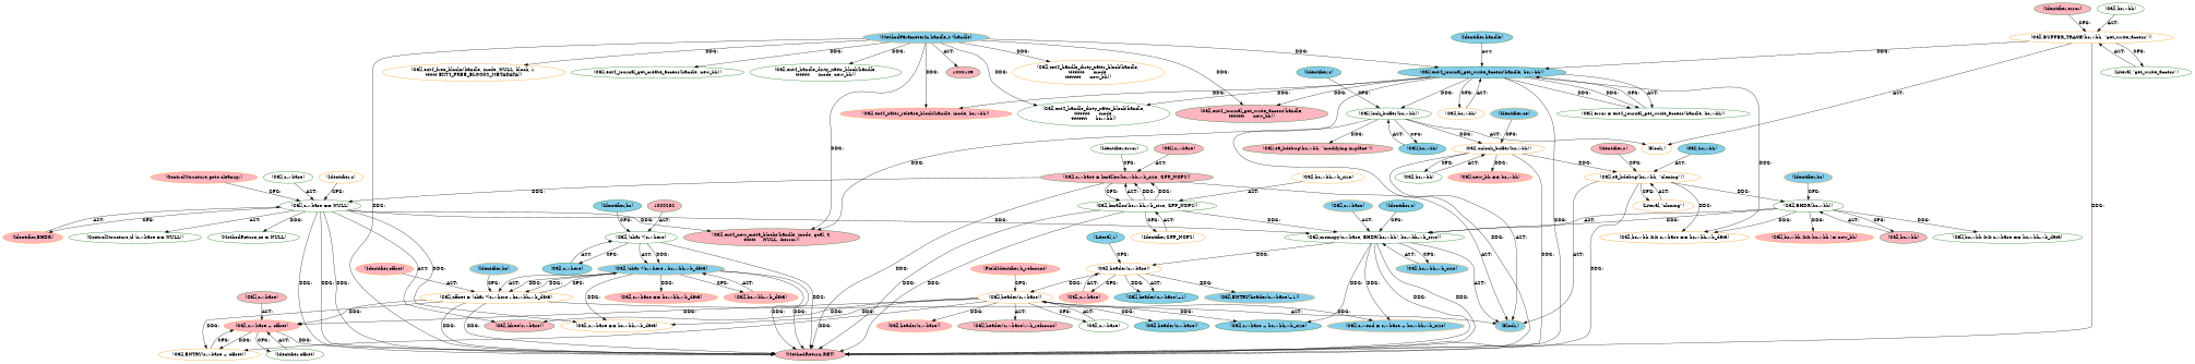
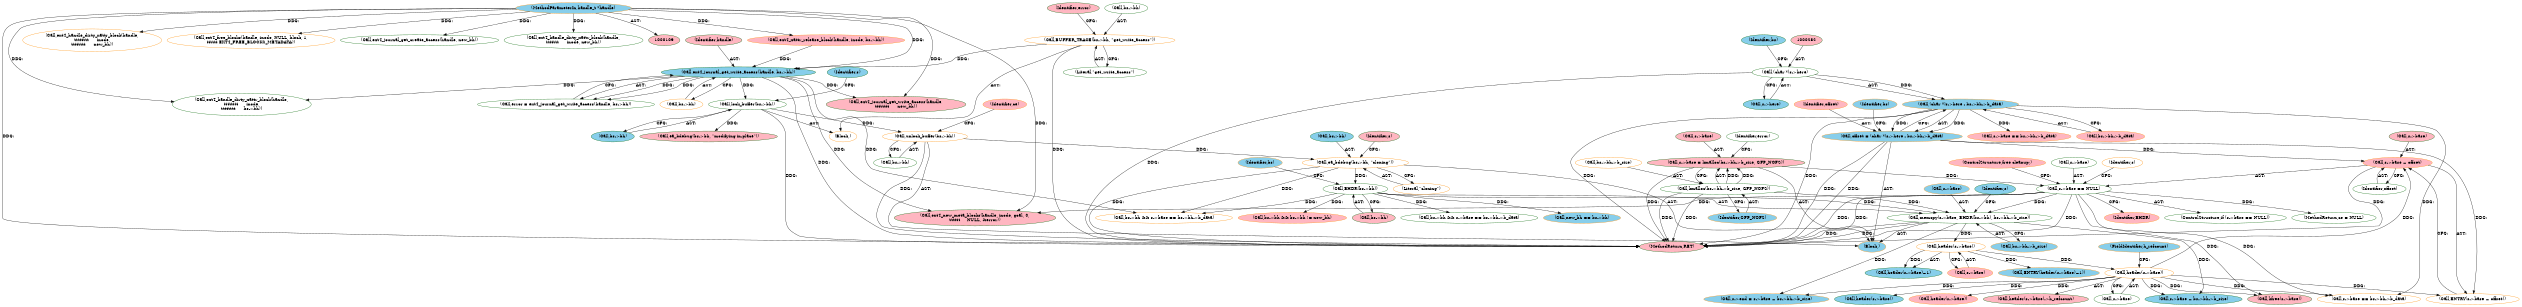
  digraph {
    node [color=darkgreen fillcolor=white style=filled]
    n1 [color=darkorange fillcolor=lightpink label="(Call,s->base + offset)"]
    n2 [color=darkorange label="(Call,ENTRY(s->base + offset))"]
    n3 [fillcolor=lightpink label="(MethodReturn,RET)"]
    n4 [label="(Identifier,offset)"]
    n5 [color=darkorange label="(Call,header(s->base))"]
    n6 [color=darkorange fillcolor=skyblue label="(Call,s->end = s->base + bs->bh->b_size)"]
    n7 [fillcolor=lightpink label="(Call,kfree(s->base))"]
    n8 [label="(Call,s->base)"]
    n9 [fillcolor=skyblue label="(Call,s->base + bs->bh->b_size)"]
    n10 [color=darkorange label="(Call,s->base == bs->bh->b_data)"]
    n11 [fillcolor=skyblue label="(Call,header(s->base))"]
    n12 [color=darkorange fillcolor=lightpink label="(Call,header(s->base))"]
    n13 [fillcolor=lightpink label="(Call,header(s->base)->h_refcount)"]
    n14 [color=darkorange label="(Call,header(s->base))"]
    n15 [color=darkorange fillcolor=lightpink label="(Call,s->base)"]
    n16 [fillcolor=skyblue label="(Call,header(s->base)+1)"]
    n17 [color=darkorange fillcolor=skyblue label="(Call,ENTRY(header(s->base)+1))"]
    n18 [label="(Call,memcpy(s->base, BHDR(bs->bh), bs->bh->b_size))"]
    n19 [color=darkorange fillcolor=skyblue label="(Block,)"]
    n20 [color=darkorange fillcolor=skyblue label="(Call,bs->bh->b_size)"]
    n21 [label="(Call,s->base == NULL)"]
    n22 [color=darkorange fillcolor=lightpink label="(Identifier,BHDR)"]
    n23 [label="(ControlStructure,if (s->base == NULL))"]
    n24 [fillcolor=lightpink label="(Call,ext4_new_meta_blocks(handle, inode, goal, 0,\n\t\t\t\t\t\t     NULL, &error))"]
    n25 [label="(MethodReturn,ce = NULL)"]
    n26 [fillcolor=lightpink label="(Call,s->base = kmalloc(bs->bh->b_size, GFP_NOFS))"]
    n27 [label="(Call,kmalloc(bs->bh->b_size, GFP_NOFS))"]
-   n28 [color=darkorange label="(Identifier,GFP_NOFS)"]
+   n28 [color=darkorange fillcolor=skyblue label="(Identifier,GFP_NOFS)"]
    n29 [label="(Call,BHDR(bs->bh))"]
    n30 [color=darkorange fillcolor=lightpink label="(Call,bs->bh && bs->bh != new_bh)"]
    n31 [label="(Call,bs->bh && s->base == bs->bh->b_data)"]
-   n32 [color=darkorange fillcolor=lightpink label="(Call,new_bh == bs->bh)"]
+   n32 [color=darkorange fillcolor=skyblue label="(Call,new_bh == bs->bh)"]
    n33 [fillcolor=lightpink label="(Call,bs->bh)"]
    n34 [color=darkorange label="(Call,bs->bh && s->base == bs->bh->b_data)"]
    n35 [color=darkorange label="(Call,ea_bdebug(bs->bh, \"cloning\"))"]
    n36 [color=darkorange label="(Literal,\"cloning\")"]
    n37 [color=darkorange label="(Call,unlock_buffer(bs->bh))"]
    n38 [label="(Call,bs->bh)"]
    n39 [label="(Call,lock_buffer(bs->bh))"]
    n40 [fillcolor=skyblue label="(Call,bs->bh)"]
    n41 [fillcolor=lightpink label="(Call,ea_bdebug(bs->bh, \"modifying in-place\"))"]
    n42 [color=darkorange label="(Block,)"]
    n43 [fillcolor=skyblue label="(Call,ext4_journal_get_write_access(handle, bs->bh))"]
    n44 [color=darkorange label="(Call,bs->bh)"]
    n45 [color=darkorange fillcolor=lightpink label="(Call,ext4_xattr_release_block(handle, inode, bs->bh))"]
    n46 [fillcolor=lightpink label="(Call,ext4_journal_get_write_access(handle,\n\t\t\t\t\t\t\t\t      new_bh))"]
    n47 [label="(Call,ext4_handle_dirty_xattr_block(handle,\n\t\t\t\t\t\t\t\t      inode,\n\t\t\t\t\t\t\t\t      bs->bh))"]
    n48 [label="(Call,error = ext4_journal_get_write_access(handle, bs->bh))"]
    n49 [color=darkorange fillcolor=skyblue label="(MethodParameterIn,handle_t *handle)"]
    n50 [color=darkorange label="(Call,ext4_handle_dirty_xattr_block(handle,\n\t\t\t\t\t\t\t\t      inode,\n\t\t\t\t\t\t\t\t      new_bh))"]
    n51 [color=darkorange label="(Call,ext4_free_blocks(handle, inode, NULL, block, 1,\n\t\t\t\t\t\t EXT4_FREE_BLOCKS_METADATA))"]
    n52 [label="(Call,ext4_journal_get_create_access(handle, new_bh))"]
    n53 [label="(Call,ext4_handle_dirty_xattr_block(handle,\n\t\t\t\t\t\t\t      inode, new_bh))"]
    1000109 [fillcolor=lightpink]
    n55 [color=darkorange label="(Call,BUFFER_TRACE(bs->bh, \"get_write_access\"))"]
    n56 [label="(Literal,\"get_write_access\")"]
-   n57 [color=darkorange label="(Call,offset = (char *)s->here - bs->bh->b_data)"]
+   n57 [color=darkorange fillcolor=skyblue label="(Call,offset = (char *)s->here - bs->bh->b_data)"]
    n58 [color=darkorange fillcolor=skyblue label="(Call,(char *)s->here - bs->bh->b_data)"]
    n59 [color=darkorange fillcolor=lightpink label="(Call,s->base == bs->bh->b_data)"]
    n60 [color=darkorange fillcolor=lightpink label="(Call,bs->bh->b_data)"]
    n61 [label="(Call,(char *)s->here)"]
    n62 [fillcolor=skyblue label="(Call,s->here)"]
    n63 [fillcolor=lightpink label="(Identifier,error)"]
    n64 [fillcolor=lightpink label="(Call,s->base)"]
    n65 [fillcolor=skyblue label="(Identifier,s)"]
    n66 [label="(Identifier,error)"]
    n67 [color=darkorange fillcolor=skyblue label="(Identifier,bs)"]
-   n68 [color=darkorange fillcolor=lightpink label="(ControlStructure,goto cleanup;)"]
+   n68 [color=darkorange fillcolor=lightpink label="(ControlStructure,free cleanup;)"]
    n69 [fillcolor=skyblue label="(Identifier,s)"]
-   n70 [color=darkorange fillcolor=skyblue label="(Identifier,ce)"]
-   n71 [fillcolor=skyblue label="(Literal,1)"]
-   n72 [fillcolor=skyblue label="(Identifier,handle)"]
+   n70 [color=darkorange fillcolor=lightpink label="(Identifier,ce)"]
+   n72 [fillcolor=lightpink label="(Identifier,handle)"]
    n73 [fillcolor=skyblue label="(Identifier,bs)"]
    n74 [label="(Call,s->base)"]
    n75 [label="(Call,bs->bh)"]
    n76 [color=darkorange fillcolor=lightpink label="(Identifier,offset)"]
    n77 [color=darkorange fillcolor=skyblue label="(Call,s->base)"]
    n78 [fillcolor=lightpink label="(Call,s->base)"]
    n79 [color=darkorange fillcolor=skyblue label="(Identifier,bs)"]
-   n80 [color=darkorange fillcolor=lightpink label="(FieldIdentifier,h_refcount)"]
+   n80 [color=darkorange fillcolor=skyblue label="(FieldIdentifier,h_refcount)"]
    n81 [color=darkorange label="(Call,bs->bh->b_size)"]
    n82 [color=darkorange label="(Identifier,s)"]
    n83 [fillcolor=lightpink label="(Identifier,s)"]
    n84 [fillcolor=skyblue label="(Call,bs->bh)"]
    1000282 [fillcolor=lightpink]
-   n1 -> n2 [label="DDG: "]
+   n1 -> n2 [label="AST: "]
    n1 -> n3 [label="DDG: "]
    n1 -> n4 [label="CFG: "]
    n2 -> n1 [label="CFG: "]
    n4 -> n1 [label="AST: "]
    n5 -> n1 [label="DDG: "]
    n5 -> n2 [label="DDG: "]
    n5 -> n6 [label="DDG: "]
    n5 -> n7 [label="DDG: "]
    n5 -> n8 [label="CFG: "]
    n5 -> n9 [label="DDG: "]
    n5 -> n10 [label="DDG: "]
    n5 -> n11 [label="DDG: "]
    n5 -> n12 [label="DDG: "]
    n5 -> n13 [label="AST: "]
    n8 -> n5 [label="AST: "]
    n14 -> n5 [label="DDG: "]
    n14 -> n15 [label="CFG: "]
    n14 -> n16 [label="AST: "]
    n14 -> n16 [label="DDG: "]
    n14 -> n17 [label="DDG: "]
    n15 -> n14 [label="AST: "]
    n18 -> n3 [label="DDG: "]
    n18 -> n3 [label="DDG: "]
    n18 -> n6 [label="DDG: "]
    n18 -> n9 [label="DDG: "]
    n18 -> n14 [label="DDG: "]
    n18 -> n19 [label="AST: "]
    n18 -> n20 [label="CFG: "]
    n20 -> n18 [label="AST: "]
    n21 -> n3 [label="DDG: "]
    n21 -> n3 [label="DDG: "]
    n21 -> n3 [label="DDG: "]
-   n21 -> n7 [label="AST: "]
+   n21 -> n7 [label="DDG: "]
    n21 -> n10 [label="DDG: "]
    n21 -> n18 [label="DDG: "]
    n21 -> n22 [label="CFG: "]
    n21 -> n23 [label="AST: "]
    n21 -> n24 [label="DDG: "]
    n21 -> n25 [label="DDG: "]
-   n22 -> n21 [label="AST: "]
+   n1 -> n21 [label="AST: "]
    n26 -> n3 [label="DDG: "]
    n26 -> n19 [label="AST: "]
    n26 -> n21 [label="DDG: "]
    n26 -> n27 [label="CFG: "]
    n27 -> n3 [label="DDG: "]
    n27 -> n3 [label="DDG: "]
    n27 -> n18 [label="DDG: "]
    n27 -> n26 [label="AST: "]
    n27 -> n26 [label="DDG: "]
    n27 -> n26 [label="DDG: "]
    n27 -> n28 [label="CFG: "]
    n28 -> n27 [label="AST: "]
    n29 -> n18 [label="AST: "]
    n29 -> n18 [label="DDG: "]
    n29 -> n30 [label="DDG: "]
    n29 -> n31 [label="DDG: "]
-   n37 -> n32 [label="DDG: "]
+   n29 -> n32 [label="DDG: "]
    n29 -> n33 [label="CFG: "]
    n29 -> n34 [label="DDG: "]
    n33 -> n29 [label="AST: "]
    n35 -> n3 [label="DDG: "]
    n35 -> n19 [label="AST: "]
    n35 -> n29 [label="DDG: "]
    n35 -> n34 [label="DDG: "]
    n35 -> n36 [label="CFG: "]
    n36 -> n35 [label="AST: "]
    n37 -> n3 [label="DDG: "]
    n37 -> n19 [label="AST: "]
    n37 -> n35 [label="DDG: "]
    n37 -> n38 [label="CFG: "]
    n38 -> n37 [label="AST: "]
    n39 -> n3 [label="DDG: "]
    n39 -> n37 [label="DDG: "]
    n39 -> n40 [label="CFG: "]
    n39 -> n41 [label="DDG: "]
    n39 -> n42 [label="AST: "]
    n40 -> n39 [label="AST: "]
    n43 -> n3 [label="DDG: "]
    n43 -> n24 [label="DDG: "]
    n43 -> n34 [label="DDG: "]
    n43 -> n39 [label="DDG: "]
    n43 -> n44 [label="CFG: "]
-   n43 -> n45 [label="DDG: "]
+   n45 -> n43 [label="DDG: "]
    n43 -> n46 [label="DDG: "]
    n43 -> n47 [label="DDG: "]
    n43 -> n48 [label="AST: "]
    n43 -> n48 [label="DDG: "]
    n43 -> n48 [label="DDG: "]
    n44 -> n43 [label="AST: "]
    n48 -> n43 [label="CFG: "]
    n49 -> n3 [label="DDG: "]
    n49 -> n24 [label="DDG: "]
    n49 -> n43 [label="DDG: "]
    n49 -> n45 [label="DDG: "]
    n49 -> n46 [label="DDG: "]
    n49 -> n47 [label="DDG: "]
    n49 -> n50 [label="DDG: "]
    n49 -> n51 [label="DDG: "]
    n49 -> n52 [label="DDG: "]
    n49 -> n53 [label="DDG: "]
    n49 -> 1000109 [label="AST: "]
    n55 -> n3 [label="DDG: "]
    n55 -> n42 [label="AST: "]
    n55 -> n43 [label="DDG: "]
    n55 -> n56 [label="CFG: "]
    n56 -> n55 [label="AST: "]
    n57 -> n1 [label="DDG: "]
    n57 -> n2 [label="DDG: "]
    n57 -> n3 [label="DDG: "]
    n57 -> n3 [label="DDG: "]
    n57 -> n19 [label="AST: "]
    n57 -> n58 [label="CFG: "]
    n58 -> n3 [label="DDG: "]
    n58 -> n3 [label="DDG: "]
    n58 -> n10 [label="DDG: "]
    n58 -> n57 [label="AST: "]
    n58 -> n57 [label="DDG: "]
    n58 -> n57 [label="DDG: "]
    n58 -> n59 [label="DDG: "]
    n58 -> n60 [label="CFG: "]
    n60 -> n58 [label="AST: "]
    n61 -> n3 [label="DDG: "]
    n61 -> n58 [label="AST: "]
    n61 -> n58 [label="DDG: "]
    n61 -> n62 [label="CFG: "]
    n62 -> n61 [label="AST: "]
    n63 -> n55 [label="CFG: "]
    n64 -> n1 [label="AST: "]
    n65 -> n18 [label="CFG: "]
    n66 -> n26 [label="CFG: "]
    n67 -> n57 [label="CFG: "]
    n68 -> n21 [label="CFG: "]
    n69 -> n39 [label="CFG: "]
    n70 -> n37 [label="CFG: "]
-   n71 -> n14 [label="CFG: "]
    n72 -> n43 [label="AST: "]
    n73 -> n61 [label="CFG: "]
    n74 -> n21 [label="AST: "]
    n75 -> n55 [label="AST: "]
    n76 -> n57 [label="AST: "]
    n77 -> n18 [label="AST: "]
    n78 -> n26 [label="AST: "]
    n79 -> n29 [label="CFG: "]
    n80 -> n5 [label="CFG: "]
    n81 -> n27 [label="AST: "]
    n82 -> n21 [label="CFG: "]
    n83 -> n35 [label="CFG: "]
    n84 -> n35 [label="AST: "]
    1000282 -> n61 [label="AST: "]
  }
